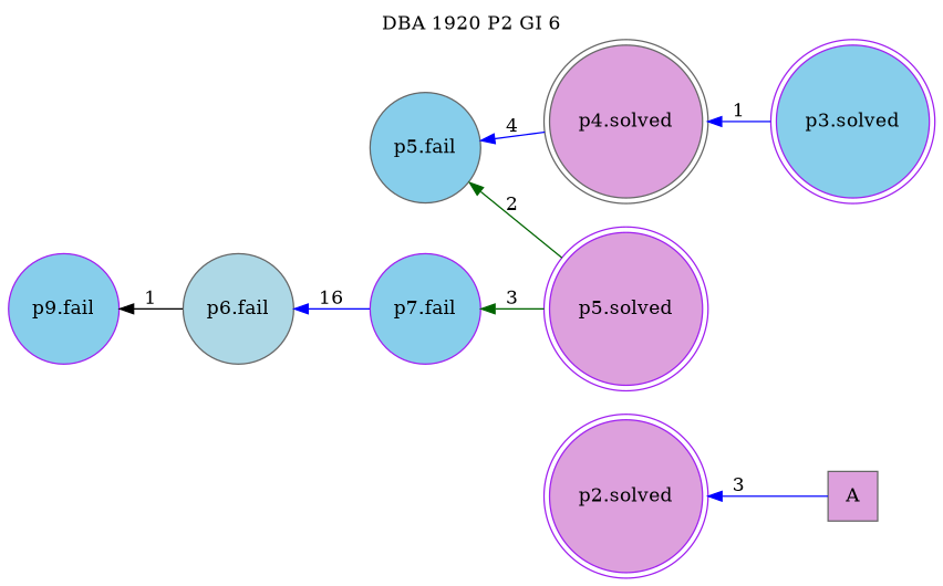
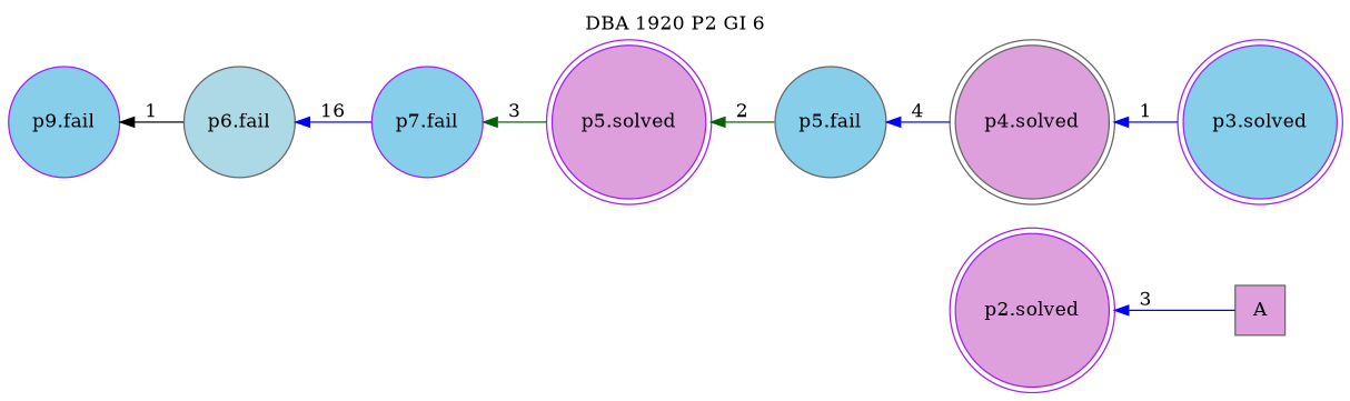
  digraph {
    label=" DBA 1920 P2 GI 6 "
    labelloc=tl
    rankdir=RL
    node [color=purple fillcolor=plum shape=doublecircle style=filled]
    edge [color=blue]
    n1 [color=gray40 label=A shape=square]
    n2 [label="p2.solved"]
    n3 [fillcolor=skyblue label="p3.solved"]
    n4 [color=gray40 label="p4.solved"]
    n5 [color=gray40 fillcolor=skyblue label="p5.fail" shape=circle]
    n6 [label="p5.solved"]
    n7 [fillcolor=skyblue label="p7.fail" shape=circle]
    n8 [color=gray40 fillcolor=lightblue label="p6.fail" shape=circle]
    n9 [fillcolor=skyblue label="p9.fail" shape=circle]
    n1 -> n2 [label=3]
    n3 -> n4 [label=1]
    n4 -> n5 [label=4]
-   n6 -> n5 [color=darkgreen label=2]
+   n5 -> n6 [color=darkgreen label=2]
    n6 -> n7 [color=darkgreen label=3]
    n7 -> n8 [label=16]
    n8 -> n9 [color=black label=1]
  }
